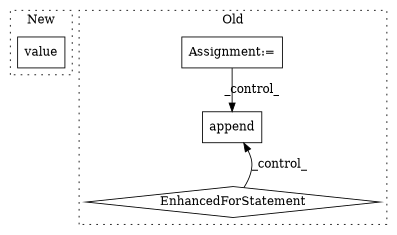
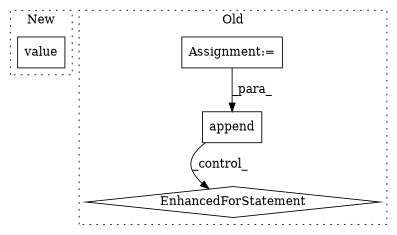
  digraph {
    node [a=32 shape=box]
    n1 [l=7 label=value s=2337]
    n2 [l="7,1" label=append s="2956,3010"]
    n3 [a=70 l="57,2" label=EnhancedForStatement s="2858,2938" shape=diamond]
    n4 [a=7 l=1 label="Assignment:=" s=2259]
    subgraph cluster_1 {
      label=New
      style=dotted
      n1
    }
    subgraph cluster_2 {
      label=Old
      style=dotted
      n2
      n3
      n4
    }
-   n3 -> n2 [label=_control_]
-   n4 -> n2 [label=_control_]
+   n2 -> n3 [label=_control_]
+   n4 -> n2 [label=_para_]
  }
